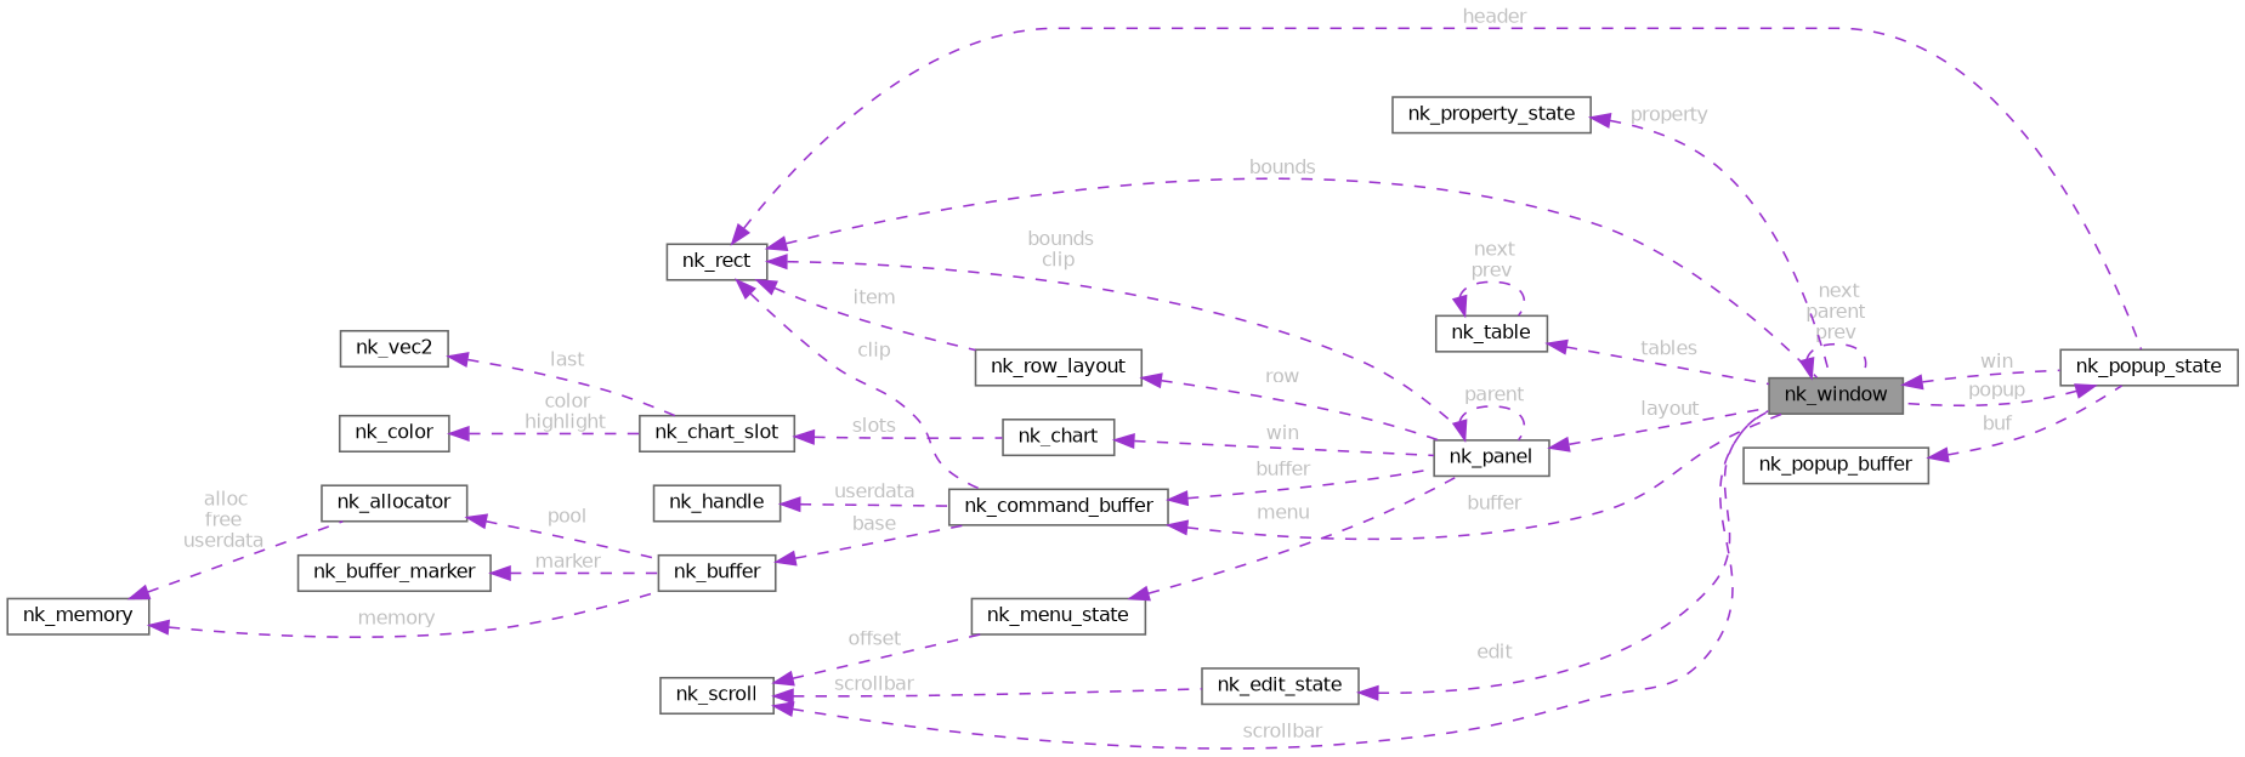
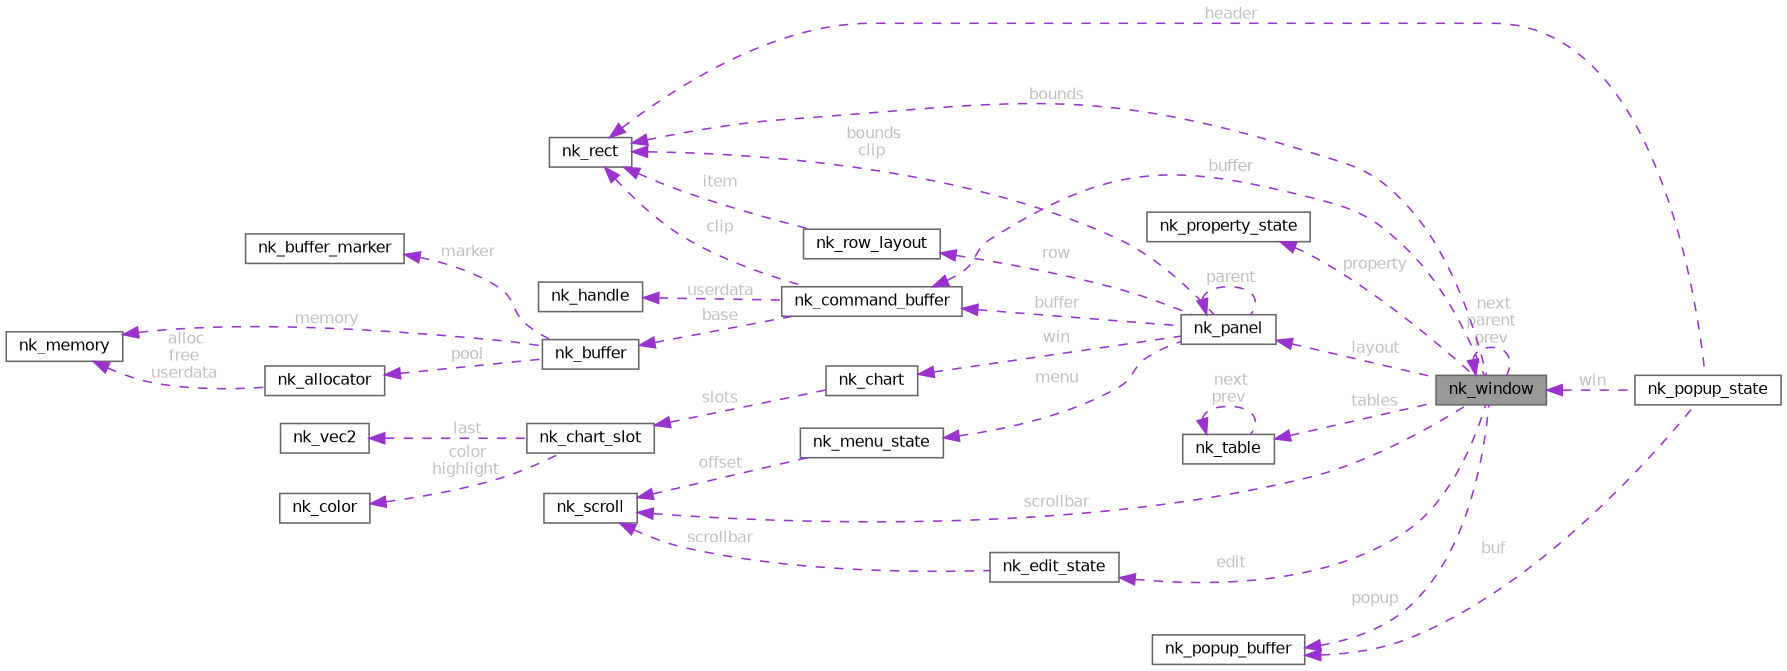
  digraph {
    rankdir=LR
    node [color=gray40 fillcolor=white fontname=Helvetica fontsize=10 shape=box style=filled]
    edge [color=darkorchid3 dir=back fontcolor=grey fontname=Helvetica fontsize=10 labelfontname=Helvetica labelfontsize=10 style=dashed]
    n1 [fillcolor=grey60 fontcolor=black height=0.2 label=nk_window width=0.4]
    n2 [height=0.2 label=nk_popup_state width=0.4]
    n3 [height=0.2 label=nk_rect width=0.4]
    n4 [height=0.2 label=nk_command_buffer width=0.4]
    n5 [height=0.2 label=nk_panel width=0.4]
    n6 [height=0.2 label=nk_row_layout width=0.4]
    n7 [height=0.2 label=nk_scroll width=0.4]
    n8 [height=0.2 label=nk_menu_state width=0.4]
    n9 [height=0.2 label=nk_edit_state width=0.4]
    n10 [height=0.2 label=nk_buffer width=0.4]
    n11 [height=0.2 label=nk_buffer_marker width=0.4]
    n12 [height=0.2 label=nk_allocator width=0.4]
    n13 [height=0.2 label=nk_handle width=0.4]
    n14 [height=0.2 label=nk_memory width=0.4]
    n15 [height=0.2 label=nk_chart width=0.4]
    n16 [height=0.2 label=nk_chart_slot width=0.4]
    n17 [height=0.2 label=nk_color width=0.4]
    n18 [height=0.2 label=nk_vec2 width=0.4]
    n19 [height=0.2 label=nk_property_state width=0.4]
    n20 [height=0.2 label=nk_popup_buffer width=0.4]
    n21 [height=0.2 label=nk_table width=0.4]
    n1 -> n1 [label=" next\nparent\nprev"]
    n1 -> n2 [label=" win"]
-   n2 -> n1 [label=" popup"]
+   n20 -> n1 [label=" popup"]
    n3 -> n1 [label=" bounds"]
    n3 -> n2 [label=" header"]
    n3 -> n4 [label=" clip"]
    n3 -> n5 [label=" bounds\nclip"]
    n3 -> n6 [label=" item"]
    n4 -> n1 [label=" buffer"]
    n4 -> n5 [label=" buffer"]
    n5 -> n1 [label=" layout"]
    n5 -> n5 [label=" parent"]
    n6 -> n5 [label=" row"]
    n7 -> n1 [label=" scrollbar"]
    n7 -> n8 [label=" offset"]
    n7 -> n9 [label=" scrollbar"]
    n8 -> n5 [label=" menu"]
    n9 -> n1 [label=" edit"]
    n10 -> n4 [label=" base"]
    n11 -> n10 [label=" marker"]
    n12 -> n10 [label=" pool"]
    n13 -> n4 [label=" userdata"]
    n14 -> n10 [label=" memory"]
    n14 -> n12 [label=" alloc\nfree\nuserdata"]
    n15 -> n5 [label=" win"]
    n16 -> n15 [label=" slots"]
    n17 -> n16 [label=" color\nhighlight"]
    n18 -> n16 [label=" last"]
    n19 -> n1 [label=" property"]
    n20 -> n2 [label=" buf"]
    n21 -> n1 [label=" tables"]
    n21 -> n21 [label=" next\nprev"]
  }
